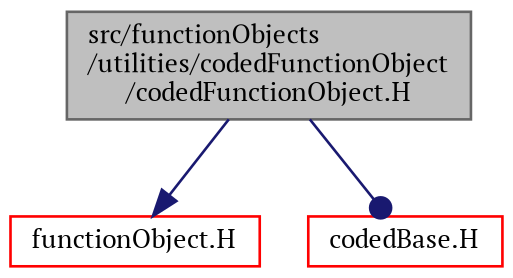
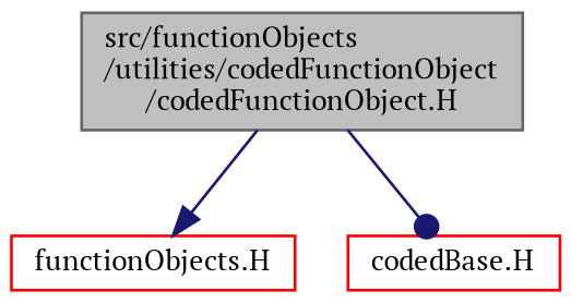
  digraph {
    fontname="PT Serif"
    node [color=red fontname="PT Serif" fontsize=10 shape=record]
    edge [color=midnightblue fontname="PT Serif" fontsize=10 labelfontname=Helvetica labelfontsize=10 style=solid]
    n1 [color=gray40 fillcolor=grey75 fontcolor=black height=0.2 label="src/functionObjects\l/utilities/codedFunctionObject\l/codedFunctionObject.H" style=filled width=0.4]
-   n2 [height=0.2 label="functionObject.H" width=0.4]
+   n2 [height=0.2 label="functionObjects.H" width=0.4]
    n3 [height=0.2 label="codedBase.H" width=0.4]
    n1 -> n2 [arrowhead=normal]
    n1 -> n3 [arrowhead=dot]
  }
